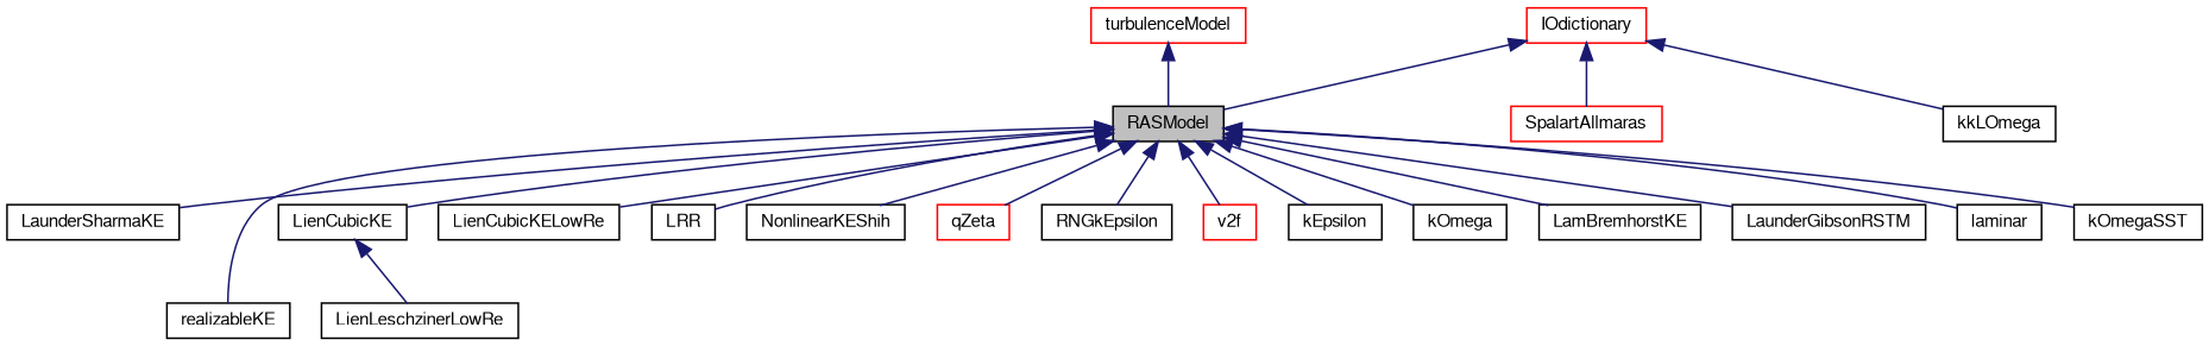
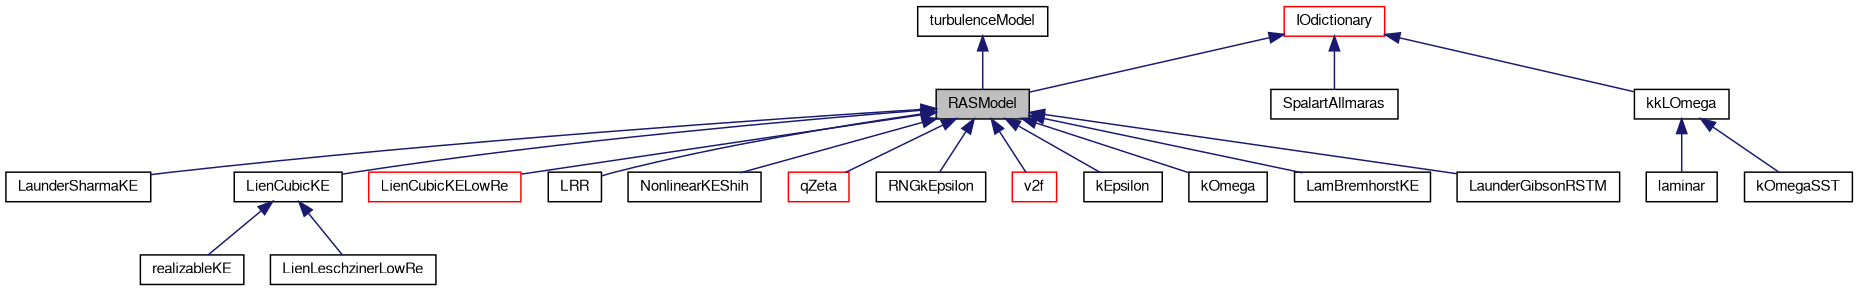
  digraph {
    rankdir=TB
    node [color=black fontname=FreeSans fontsize=10 shape=record]
    edge [color=midnightblue dir=back fontname=FreeSans fontsize=10 labelfontname=FreeSans labelfontsize=10 style=solid]
    n1 [fillcolor=grey75 fontcolor=black height=0.2 label=RASModel style=filled width=0.4]
    n2 [height=0.2 label=kEpsilon width=0.4]
    n3 [height=0.2 label=kOmega width=0.4]
    n4 [height=0.2 label=kOmegaSST width=0.4]
    n5 [height=0.2 label=LamBremhorstKE width=0.4]
    n6 [height=0.2 label=laminar width=0.4]
    n7 [height=0.2 label=LaunderGibsonRSTM width=0.4]
    n8 [height=0.2 label=LaunderSharmaKE width=0.4]
    n9 [height=0.2 label=LienCubicKE width=0.4]
-   n10 [height=0.2 label=LienCubicKELowRe width=0.4]
+   n10 [color=red height=0.2 label=LienCubicKELowRe width=0.4]
    n11 [height=0.2 label=LRR width=0.4]
    n12 [height=0.2 label=NonlinearKEShih width=0.4]
    n13 [color=red height=0.2 label=qZeta width=0.4]
    n14 [height=0.2 label=realizableKE width=0.4]
    n15 [height=0.2 label=RNGkEpsilon width=0.4]
    n16 [color=red height=0.2 label=v2f width=0.4]
    n17 [height=0.2 label=kkLOmega width=0.4]
    n18 [height=0.2 label=LienLeschzinerLowRe width=0.4]
-   n19 [color=red height=0.2 label=SpalartAllmaras width=0.4]
-   n20 [color=red height=0.2 label=turbulenceModel width=0.4]
+   n19 [height=0.2 label=SpalartAllmaras width=0.4]
+   n20 [height=0.2 label=turbulenceModel width=0.4]
    n21 [color=red height=0.2 label=IOdictionary width=0.4]
    n1 -> n2
    n1 -> n3
-   n1 -> n4
+   n17 -> n4
    n1 -> n5
-   n1 -> n6
+   n17 -> n6
    n1 -> n7
    n1 -> n8
    n1 -> n9
    n1 -> n10
    n1 -> n11
    n1 -> n12
    n1 -> n13
-   n1 -> n14
+   n9 -> n14
    n1 -> n15
    n1 -> n16
    n9 -> n18
    n20 -> n1
    n21 -> n1
    n21 -> n17
    n21 -> n19
  }
